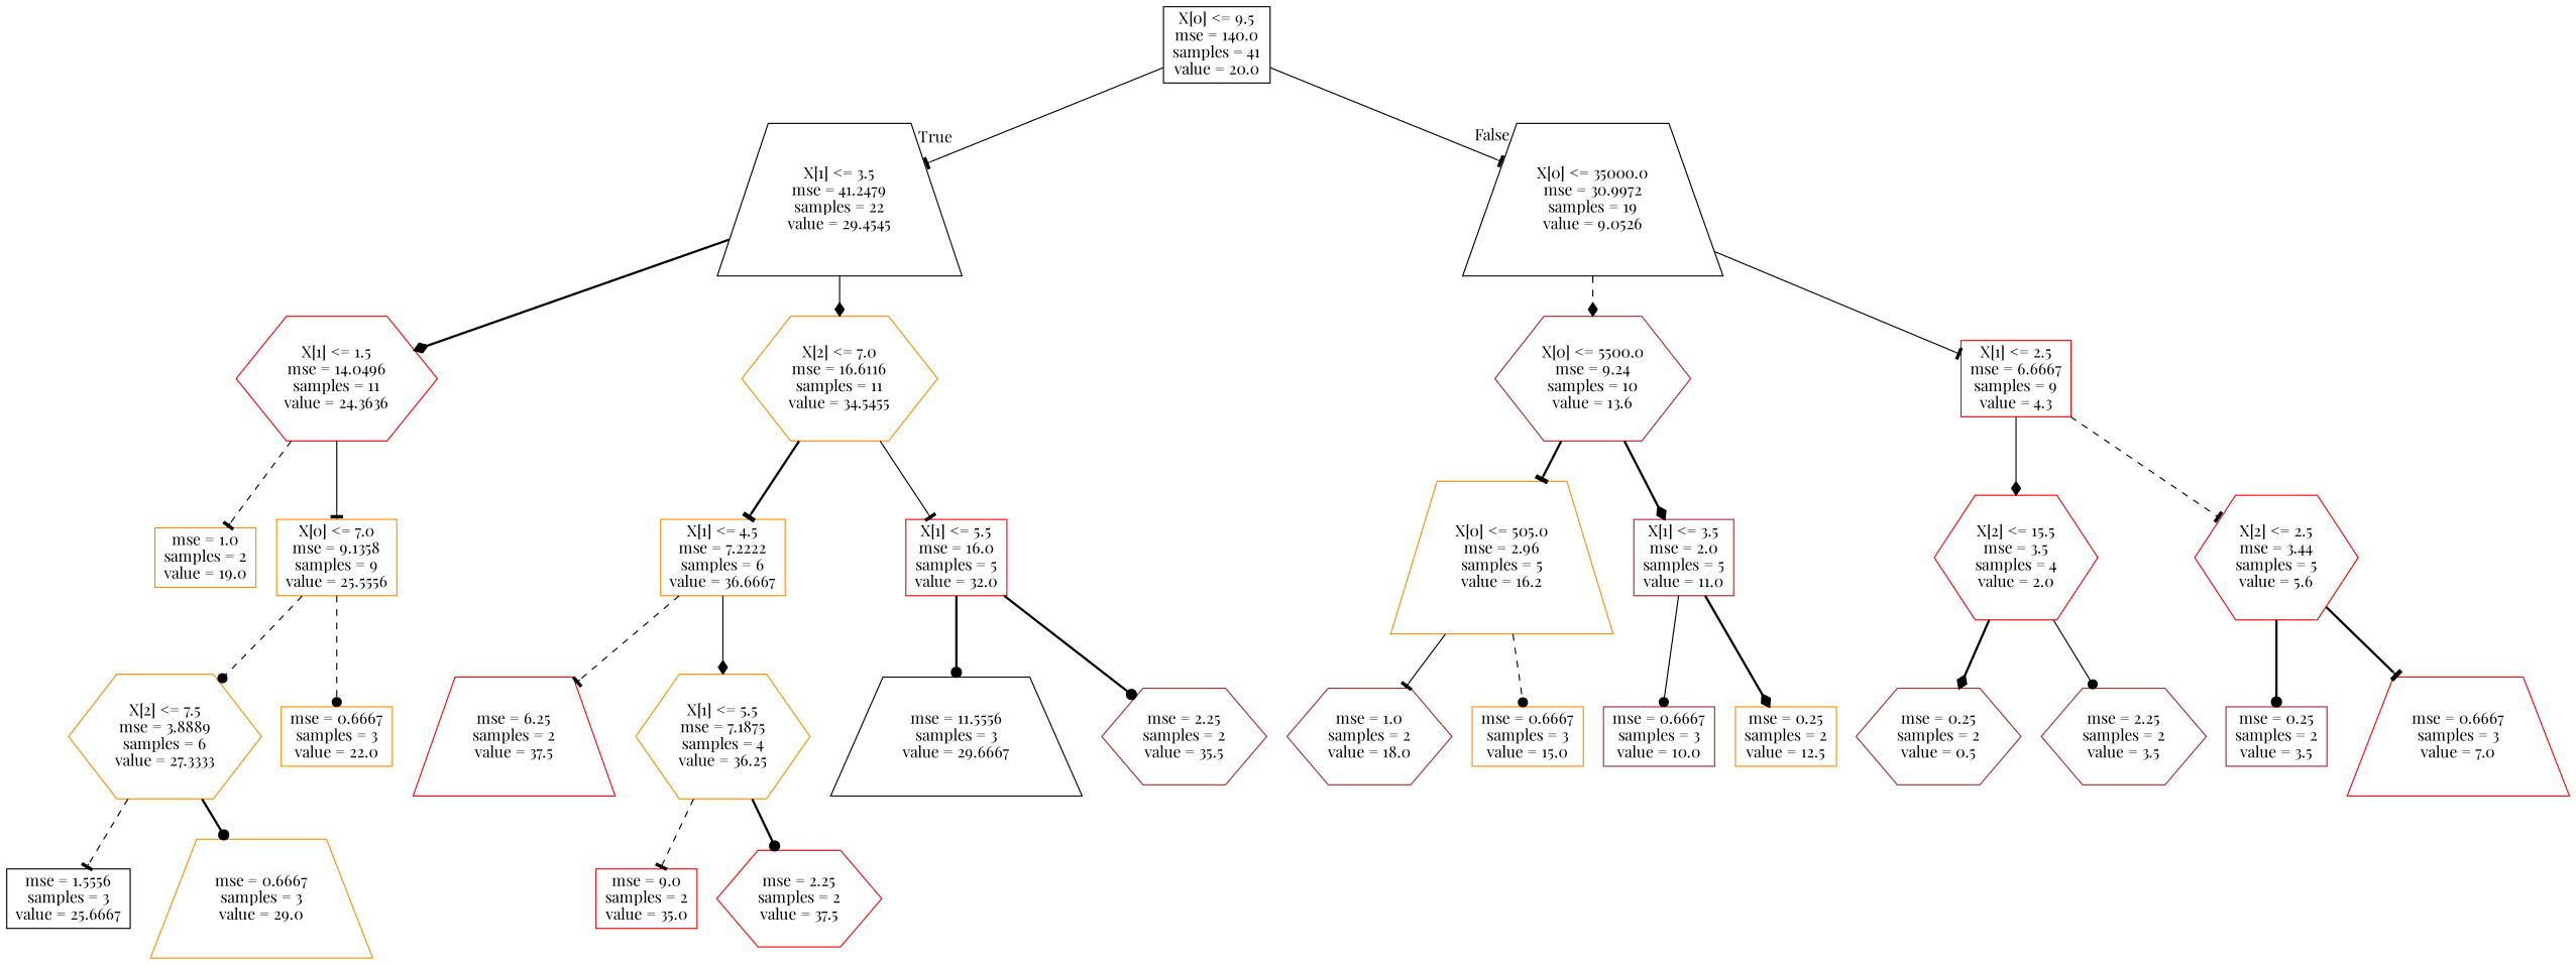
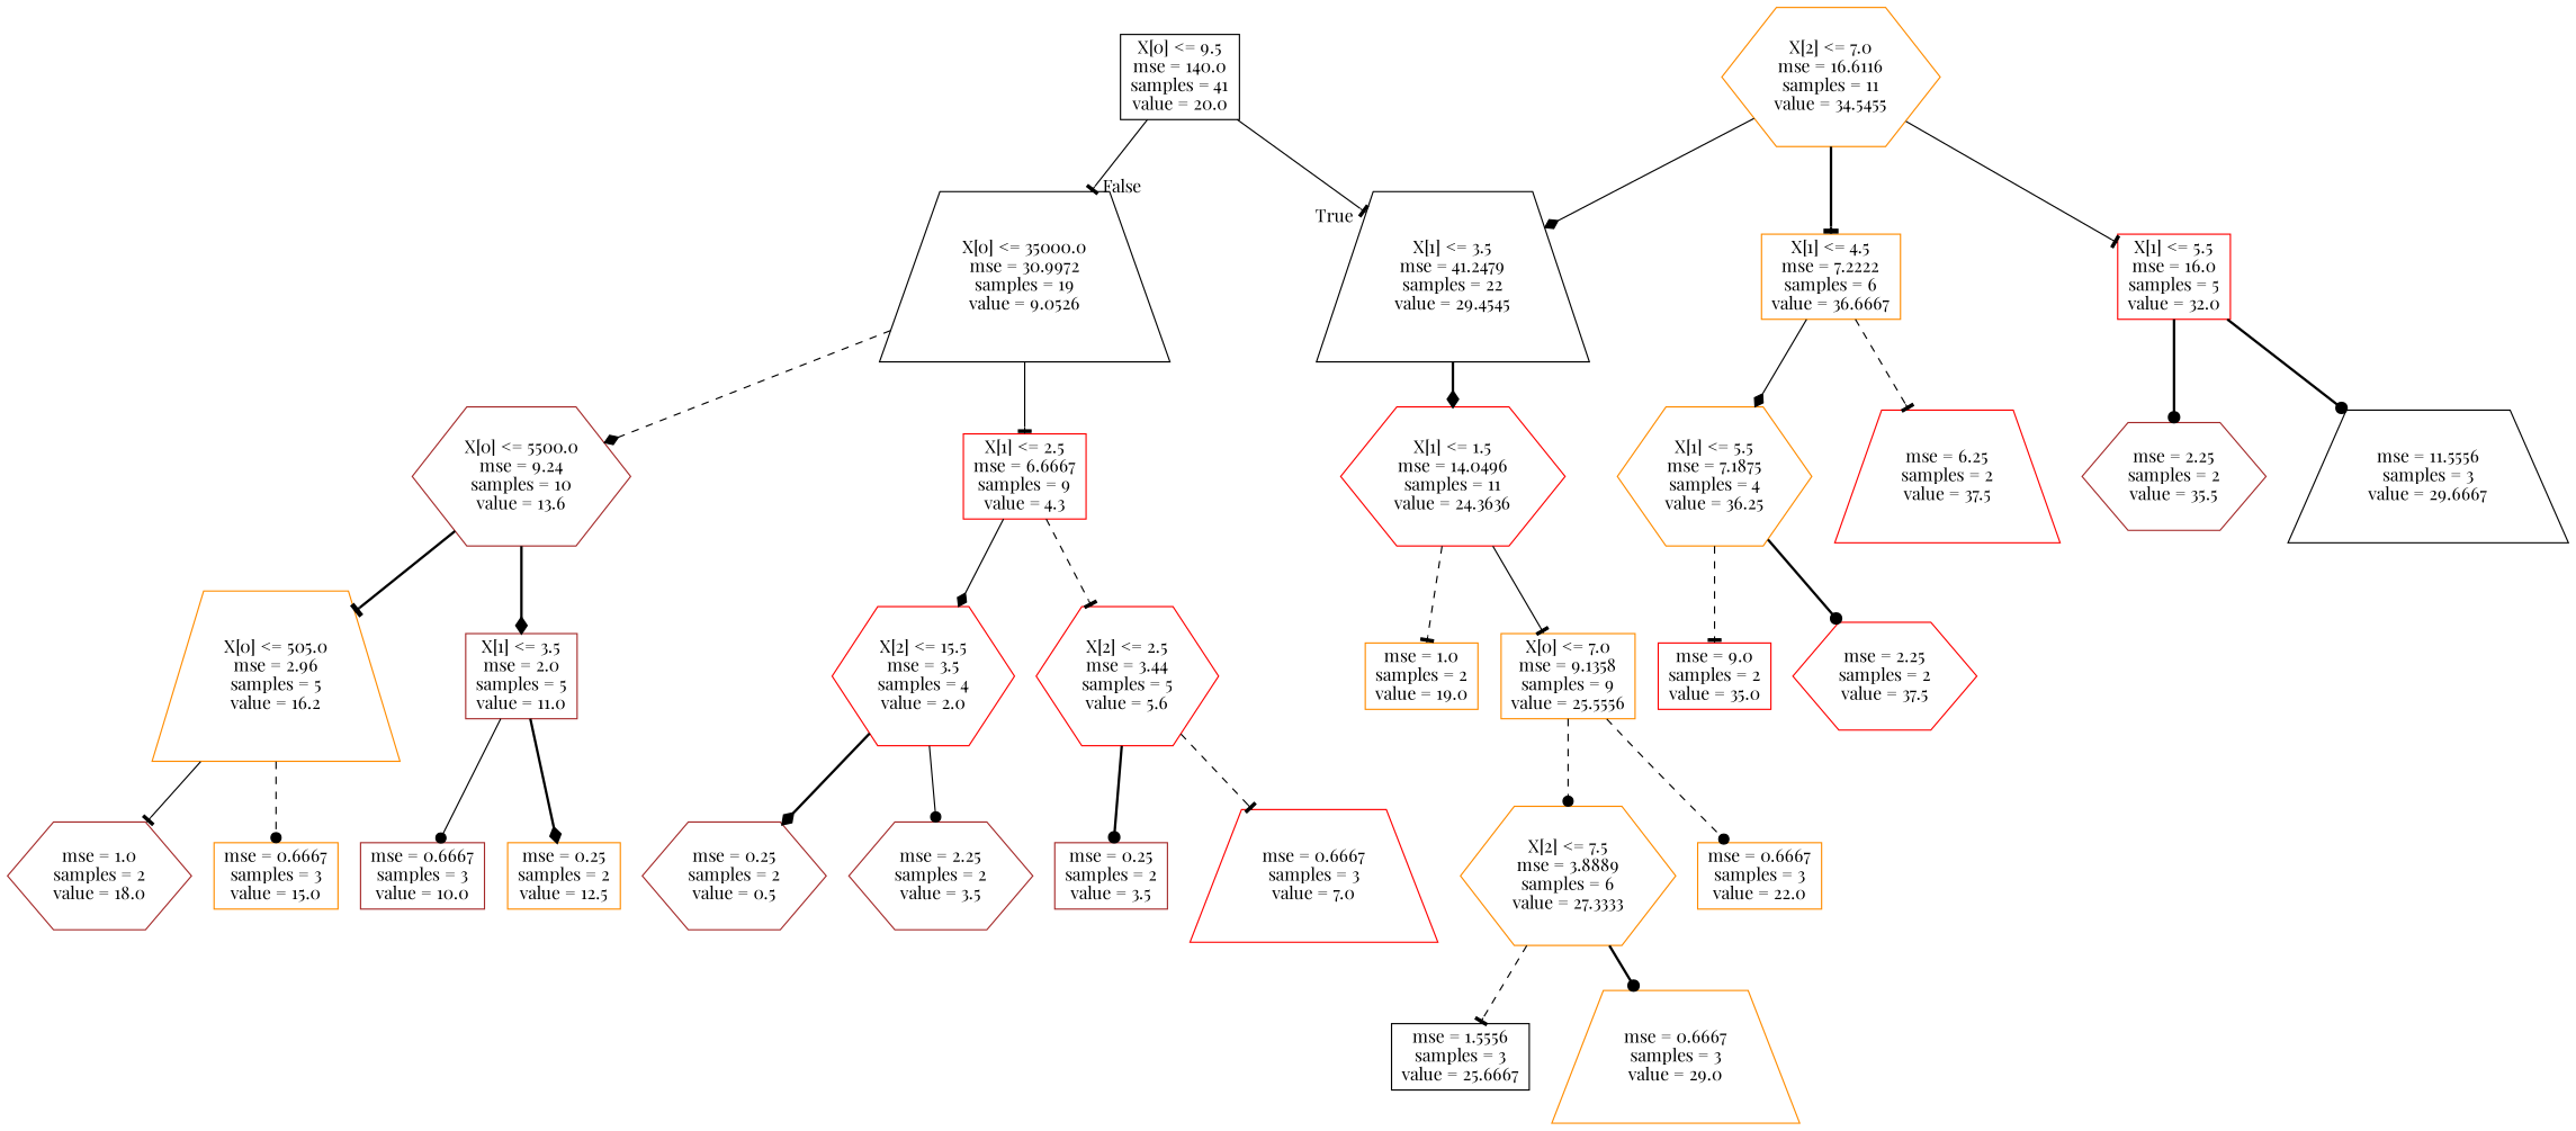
  digraph {
    fontname="Playfair Display"
    node [color=darkorange fontname="Playfair Display" shape=box]
    edge [arrowhead=tee fontname="Playfair Display" style=solid]
    n1 [color=black label="X[0] <= 9.5\nmse = 140.0\nsamples = 41\nvalue = 20.0"]
    n2 [color=black label="X[1] <= 3.5\nmse = 41.2479\nsamples = 22\nvalue = 29.4545" shape=trapezium]
    n3 [color=black label="X[0] <= 35000.0\nmse = 30.9972\nsamples = 19\nvalue = 9.0526" shape=trapezium]
    n4 [color=red label="X[1] <= 1.5\nmse = 14.0496\nsamples = 11\nvalue = 24.3636" shape=hexagon]
    n5 [label="X[2] <= 7.0\nmse = 16.6116\nsamples = 11\nvalue = 34.5455" shape=hexagon]
    n6 [color=brown label="X[0] <= 5500.0\nmse = 9.24\nsamples = 10\nvalue = 13.6" shape=hexagon]
    n7 [color=red label="X[1] <= 2.5\nmse = 6.6667\nsamples = 9\nvalue = 4.3"]
    n8 [label="mse = 1.0\nsamples = 2\nvalue = 19.0"]
    n9 [label="X[0] <= 7.0\nmse = 9.1358\nsamples = 9\nvalue = 25.5556"]
    n10 [label="X[1] <= 4.5\nmse = 7.2222\nsamples = 6\nvalue = 36.6667"]
    n11 [color=red label="X[1] <= 5.5\nmse = 16.0\nsamples = 5\nvalue = 32.0"]
    n12 [label="X[2] <= 7.5\nmse = 3.8889\nsamples = 6\nvalue = 27.3333" shape=hexagon]
    n13 [label="mse = 0.6667\nsamples = 3\nvalue = 22.0"]
    n14 [color=black label="mse = 1.5556\nsamples = 3\nvalue = 25.6667"]
    n15 [label="mse = 0.6667\nsamples = 3\nvalue = 29.0" shape=trapezium]
    n16 [color=red label="mse = 6.25\nsamples = 2\nvalue = 37.5" shape=trapezium]
    n17 [label="X[1] <= 5.5\nmse = 7.1875\nsamples = 4\nvalue = 36.25" shape=hexagon]
    n18 [color=black label="mse = 11.5556\nsamples = 3\nvalue = 29.6667" shape=trapezium]
    n19 [color=brown label="mse = 2.25\nsamples = 2\nvalue = 35.5" shape=hexagon]
    n20 [color=red label="mse = 9.0\nsamples = 2\nvalue = 35.0"]
    n21 [color=red label="mse = 2.25\nsamples = 2\nvalue = 37.5" shape=hexagon]
    n22 [label="X[0] <= 505.0\nmse = 2.96\nsamples = 5\nvalue = 16.2" shape=trapezium]
    n23 [color=brown label="X[1] <= 3.5\nmse = 2.0\nsamples = 5\nvalue = 11.0"]
    n24 [color=red label="X[2] <= 15.5\nmse = 3.5\nsamples = 4\nvalue = 2.0" shape=hexagon]
    n25 [color=red label="X[2] <= 2.5\nmse = 3.44\nsamples = 5\nvalue = 5.6" shape=hexagon]
    n26 [color=brown label="mse = 1.0\nsamples = 2\nvalue = 18.0" shape=hexagon]
    n27 [label="mse = 0.6667\nsamples = 3\nvalue = 15.0"]
    n28 [color=brown label="mse = 0.6667\nsamples = 3\nvalue = 10.0"]
    n29 [label="mse = 0.25\nsamples = 2\nvalue = 12.5"]
    n30 [color=brown label="mse = 0.25\nsamples = 2\nvalue = 0.5" shape=hexagon]
    n31 [color=brown label="mse = 2.25\nsamples = 2\nvalue = 3.5" shape=hexagon]
    n32 [color=brown label="mse = 0.25\nsamples = 2\nvalue = 3.5"]
    n33 [color=red label="mse = 0.6667\nsamples = 3\nvalue = 7.0" shape=trapezium]
    n1 -> n2 [headlabel=True labelangle=45 labeldistance=2.5]
    n1 -> n3 [headlabel=False labelangle=-45 labeldistance=2.5]
    n2 -> n4 [arrowhead=diamond style=bold]
-   n2 -> n5 [arrowhead=diamond]
+   n5 -> n2 [arrowhead=diamond]
    n3 -> n6 [arrowhead=diamond style=dashed]
    n3 -> n7
    n4 -> n8 [style=dashed]
    n4 -> n9
    n5 -> n10 [style=bold]
    n5 -> n11
    n6 -> n22 [style=bold]
    n6 -> n23 [arrowhead=diamond style=bold]
    n7 -> n24 [arrowhead=diamond]
    n7 -> n25 [style=dashed]
    n9 -> n12 [arrowhead=dot style=dashed]
    n9 -> n13 [arrowhead=dot style=dashed]
    n10 -> n16 [style=dashed]
    n10 -> n17 [arrowhead=diamond]
    n11 -> n18 [arrowhead=dot style=bold]
    n11 -> n19 [arrowhead=dot style=bold]
    n12 -> n14 [style=dashed]
    n12 -> n15 [arrowhead=dot style=bold]
    n17 -> n20 [style=dashed]
    n17 -> n21 [arrowhead=dot style=bold]
    n22 -> n26
    n22 -> n27 [arrowhead=dot style=dashed]
    n23 -> n28 [arrowhead=dot]
    n23 -> n29 [arrowhead=diamond style=bold]
    n24 -> n30 [arrowhead=diamond style=bold]
    n24 -> n31 [arrowhead=dot]
    n25 -> n32 [arrowhead=dot style=bold]
-   n25 -> n33 [style=bold]
+   n25 -> n33 [style=dashed]
  }
